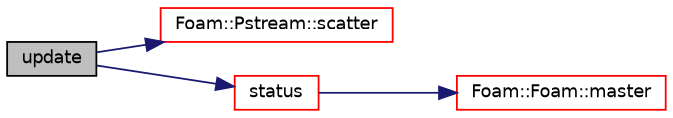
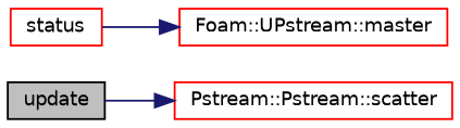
  digraph {
    rankdir=LR
    node [color=red fontname=Helvetica fontsize=10 shape=record]
    edge [color=midnightblue fontname=Helvetica fontsize=10 labelfontname=Helvetica labelfontsize=10 style=solid]
    n1 [color=black fillcolor=grey75 fontcolor=black height=0.2 label=update style=filled width=0.4]
-   n2 [height=0.2 label="Foam::Pstream::scatter" width=0.4]
+   n2 [height=0.2 label="Pstream::Pstream::scatter" width=0.4]
    n3 [height=0.2 label=status width=0.4]
-   n4 [height=0.2 label="Foam::Foam::master" width=0.4]
+   n4 [height=0.2 label="Foam::UPstream::master" width=0.4]
    n1 -> n2
-   n1 -> n3
    n3 -> n4
  }
